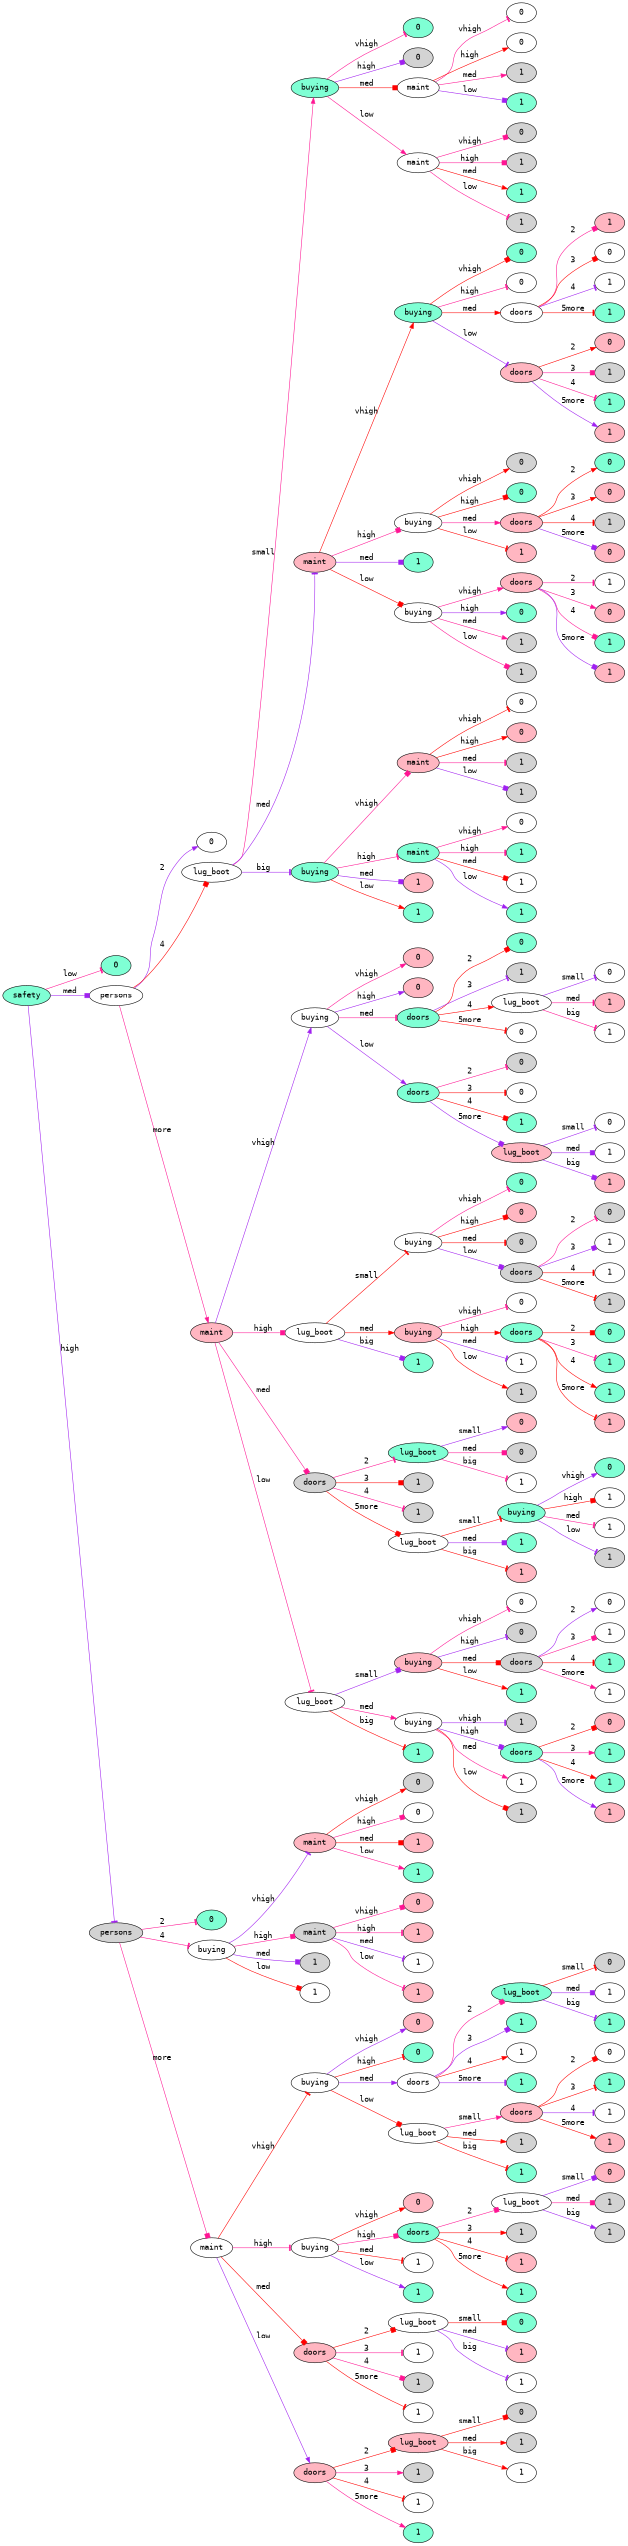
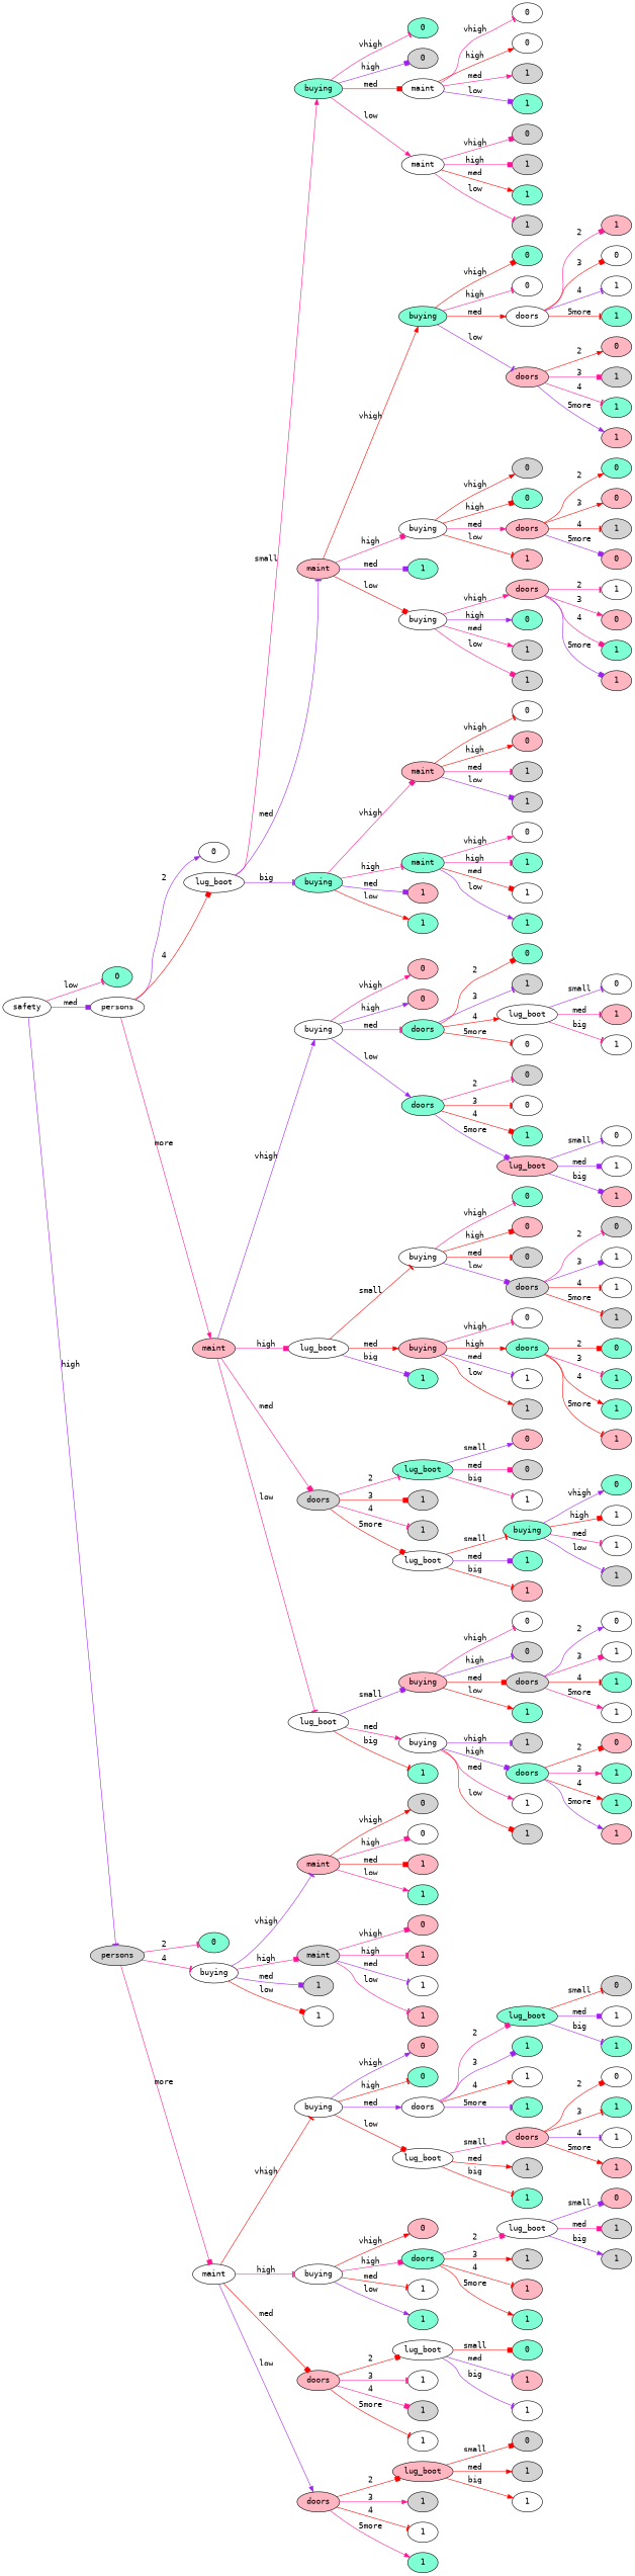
  digraph {
    rankdir=LR
    fontname="DejaVu Sans Mono"
    node [style=filled fillcolor=white fontname="DejaVu Sans Mono"]
    edge [color=red arrowhead=tee fontname="DejaVu Sans Mono"]
-   n1 [label=safety fillcolor=aquamarine]
+   n1 [label=safety]
    n2 [label=0 fillcolor=aquamarine]
    n3 [label=persons]
    n4 [label=persons fillcolor=lightgrey]
    n5 [label=0]
    n6 [label=lug_boot]
    n7 [label=maint fillcolor=lightpink]
    n8 [label=buying fillcolor=aquamarine]
    n9 [label=maint fillcolor=lightpink]
    n10 [label=buying fillcolor=aquamarine]
    n11 [label=0 fillcolor=aquamarine]
    n12 [label=0 fillcolor=lightgrey]
    n13 [label=maint]
    n14 [label=maint]
    n15 [label=0]
    n16 [label=0]
    n17 [label=1 fillcolor=lightgrey]
    n18 [label=1 fillcolor=aquamarine]
    n19 [label=0 fillcolor=lightgrey]
    n20 [label=1 fillcolor=lightgrey]
    n21 [label=1 fillcolor=aquamarine]
    n22 [label=1 fillcolor=lightgrey]
    n23 [label=buying fillcolor=aquamarine]
    n24 [label=buying]
    n25 [label=1 fillcolor=aquamarine]
    n26 [label=buying]
    n27 [label=0 fillcolor=aquamarine]
    n28 [label=0]
    n29 [label=doors]
    n30 [label=doors fillcolor=lightpink]
    n31 [label=1 fillcolor=lightpink]
    n32 [label=0]
    n33 [label=1]
    n34 [label=1 fillcolor=aquamarine]
    n35 [label=0 fillcolor=lightpink]
    n36 [label=1 fillcolor=lightgrey]
    n37 [label=1 fillcolor=aquamarine]
    n38 [label=1 fillcolor=lightpink]
    n39 [label=0 fillcolor=lightgrey]
    n40 [label=0 fillcolor=aquamarine]
    n41 [label=doors fillcolor=lightpink]
    n42 [label=1 fillcolor=lightpink]
    n43 [label=0 fillcolor=aquamarine]
    n44 [label=0 fillcolor=lightpink]
    n45 [label=1 fillcolor=lightgrey]
    n46 [label=0 fillcolor=lightpink]
    n47 [label=doors fillcolor=lightpink]
    n48 [label=0 fillcolor=aquamarine]
    n49 [label=1 fillcolor=lightgrey]
    n50 [label=1 fillcolor=lightgrey]
    n51 [label=1]
    n52 [label=0 fillcolor=lightpink]
    n53 [label=1 fillcolor=aquamarine]
    n54 [label=1 fillcolor=lightpink]
    n55 [label=maint fillcolor=lightpink]
    n56 [label=maint fillcolor=aquamarine]
    n57 [label=1 fillcolor=lightpink]
    n58 [label=1 fillcolor=aquamarine]
    n59 [label=0]
    n60 [label=0 fillcolor=lightpink]
    n61 [label=1 fillcolor=lightgrey]
    n62 [label=1 fillcolor=lightgrey]
    n63 [label=0]
    n64 [label=1 fillcolor=aquamarine]
    n65 [label=1]
    n66 [label=1 fillcolor=aquamarine]
    n67 [label=buying]
    n68 [label=lug_boot]
    n69 [label=doors fillcolor=lightgrey]
    n70 [label=lug_boot]
    n71 [label=0 fillcolor=lightpink]
    n72 [label=0 fillcolor=lightpink]
    n73 [label=doors fillcolor=aquamarine]
    n74 [label=doors fillcolor=aquamarine]
    n75 [label=0 fillcolor=aquamarine]
    n76 [label=1 fillcolor=lightgrey]
    n77 [label=lug_boot]
    n78 [label=0]
    n79 [label=0]
    n80 [label=1 fillcolor=lightpink]
    n81 [label=1]
    n82 [label=0 fillcolor=lightgrey]
    n83 [label=0]
    n84 [label=1 fillcolor=aquamarine]
    n85 [label=lug_boot fillcolor=lightpink]
    n86 [label=0]
    n87 [label=1]
    n88 [label=1 fillcolor=lightpink]
    n89 [label=buying]
    n90 [label=buying fillcolor=lightpink]
    n91 [label=1 fillcolor=aquamarine]
    n92 [label=0 fillcolor=aquamarine]
    n93 [label=0 fillcolor=lightpink]
    n94 [label=0 fillcolor=lightgrey]
    n95 [label=doors fillcolor=lightgrey]
    n96 [label=0 fillcolor=lightgrey]
    n97 [label=1]
    n98 [label=1]
    n99 [label=1 fillcolor=lightgrey]
    n100 [label=0]
    n101 [label=doors fillcolor=aquamarine]
    n102 [label=1]
    n103 [label=1 fillcolor=lightgrey]
    n104 [label=0 fillcolor=aquamarine]
    n105 [label=1 fillcolor=aquamarine]
    n106 [label=1 fillcolor=aquamarine]
    n107 [label=1 fillcolor=lightpink]
    n108 [label=lug_boot fillcolor=aquamarine]
    n109 [label=1 fillcolor=lightgrey]
    n110 [label=1 fillcolor=lightgrey]
    n111 [label=lug_boot]
    n112 [label=0 fillcolor=lightpink]
    n113 [label=0 fillcolor=lightgrey]
    n114 [label=1]
    n115 [label=buying fillcolor=aquamarine]
    n116 [label=1 fillcolor=aquamarine]
    n117 [label=1 fillcolor=lightpink]
    n118 [label=0 fillcolor=aquamarine]
    n119 [label=1]
    n120 [label=1]
    n121 [label=1 fillcolor=lightgrey]
    n122 [label=buying fillcolor=lightpink]
    n123 [label=buying]
    n124 [label=1 fillcolor=aquamarine]
    n125 [label=0]
    n126 [label=0 fillcolor=lightgrey]
    n127 [label=doors fillcolor=lightgrey]
    n128 [label=1 fillcolor=aquamarine]
    n129 [label=0]
    n130 [label=1]
    n131 [label=1 fillcolor=aquamarine]
    n132 [label=1]
    n133 [label=1 fillcolor=lightgrey]
    n134 [label=doors fillcolor=aquamarine]
    n135 [label=1]
    n136 [label=1 fillcolor=lightgrey]
    n137 [label=0 fillcolor=lightpink]
    n138 [label=1 fillcolor=aquamarine]
    n139 [label=1 fillcolor=aquamarine]
    n140 [label=1 fillcolor=lightpink]
    n141 [label=0 fillcolor=aquamarine]
    n142 [label=buying]
    n143 [label=maint]
    n144 [label=maint fillcolor=lightpink]
    n145 [label=maint fillcolor=lightgrey]
    n146 [label=1 fillcolor=lightgrey]
    n147 [label=1]
    n148 [label=0 fillcolor=lightgrey]
    n149 [label=0]
    n150 [label=1 fillcolor=lightpink]
    n151 [label=1 fillcolor=aquamarine]
    n152 [label=0 fillcolor=lightpink]
    n153 [label=1 fillcolor=lightpink]
    n154 [label=1]
    n155 [label=1 fillcolor=lightpink]
    n156 [label=buying]
    n157 [label=buying]
    n158 [label=doors fillcolor=lightpink]
    n159 [label=doors fillcolor=lightpink]
    n160 [label=0 fillcolor=lightpink]
    n161 [label=0 fillcolor=aquamarine]
    n162 [label=doors]
    n163 [label=lug_boot]
    n164 [label=lug_boot fillcolor=aquamarine]
    n165 [label=1 fillcolor=aquamarine]
    n166 [label=1]
    n167 [label=1 fillcolor=aquamarine]
    n168 [label=0 fillcolor=lightgrey]
    n169 [label=1]
    n170 [label=1 fillcolor=aquamarine]
    n171 [label=doors fillcolor=lightpink]
    n172 [label=1 fillcolor=lightgrey]
    n173 [label=1 fillcolor=aquamarine]
    n174 [label=0]
    n175 [label=1 fillcolor=aquamarine]
    n176 [label=1]
    n177 [label=1 fillcolor=lightpink]
    n178 [label=0 fillcolor=lightpink]
    n179 [label=doors fillcolor=aquamarine]
    n180 [label=1]
    n181 [label=1 fillcolor=aquamarine]
    n182 [label=lug_boot]
    n183 [label=1 fillcolor=lightgrey]
    n184 [label=1 fillcolor=lightpink]
    n185 [label=1 fillcolor=aquamarine]
    n186 [label=0 fillcolor=lightpink]
    n187 [label=1 fillcolor=lightgrey]
    n188 [label=1 fillcolor=lightgrey]
    n189 [label=lug_boot]
    n190 [label=1]
    n191 [label=1 fillcolor=lightgrey]
    n192 [label=1]
    n193 [label=0 fillcolor=aquamarine]
    n194 [label=1 fillcolor=lightpink]
    n195 [label=1]
    n196 [label=lug_boot fillcolor=lightpink]
    n197 [label=1 fillcolor=lightgrey]
    n198 [label=1]
    n199 [label=1 fillcolor=aquamarine]
    n200 [label=0 fillcolor=lightgrey]
    n201 [label=1 fillcolor=lightgrey]
    n202 [label=1]
    n1 -> n2 [label=low color=deeppink]
    n1 -> n3 [label=med color=purple arrowhead=box]
    n1 -> n4 [label=high color=purple]
    n3 -> n5 [label=2 color=purple arrowhead=normal]
    n3 -> n6 [label=4 arrowhead=box]
    n3 -> n7 [label=more color=deeppink arrowhead=normal]
    n4 -> n141 [label=2 color=deeppink]
    n4 -> n142 [label=4 color=deeppink]
    n4 -> n143 [label=more color=deeppink arrowhead=box]
    n6 -> n8 [label=small color=deeppink arrowhead=normal]
    n6 -> n9 [label=med color=purple]
    n6 -> n10 [label=big color=purple]
    n7 -> n67 [label=vhigh color=purple arrowhead=normal]
    n7 -> n68 [label=high color=deeppink arrowhead=box]
    n7 -> n69 [label=med color=deeppink arrowhead=box]
    n7 -> n70 [label=low color=deeppink]
    n8 -> n11 [label=vhigh color=deeppink]
    n8 -> n12 [label=high color=purple arrowhead=box]
    n8 -> n13 [label=med arrowhead=box]
    n8 -> n14 [label=low color=deeppink arrowhead=normal]
    n9 -> n23 [label=vhigh arrowhead=normal]
    n9 -> n24 [label=high color=deeppink arrowhead=box]
    n9 -> n25 [label=med color=purple arrowhead=box]
    n9 -> n26 [label=low arrowhead=box]
    n10 -> n55 [label=vhigh color=deeppink arrowhead=box]
    n10 -> n56 [label=high color=deeppink]
    n10 -> n57 [label=med color=purple arrowhead=box]
    n10 -> n58 [label=low arrowhead=normal]
    n13 -> n15 [label=vhigh color=deeppink]
    n13 -> n16 [label=high arrowhead=normal]
    n13 -> n17 [label=med color=deeppink arrowhead=normal]
    n13 -> n18 [label=low color=purple arrowhead=box]
    n14 -> n19 [label=vhigh color=deeppink arrowhead=box]
    n14 -> n20 [label=high color=deeppink arrowhead=box]
    n14 -> n21 [label=med arrowhead=normal]
    n14 -> n22 [label=low color=deeppink]
    n23 -> n27 [label=vhigh arrowhead=box]
    n23 -> n28 [label=high color=deeppink]
    n23 -> n29 [label=med arrowhead=normal]
    n23 -> n30 [label=low color=purple]
    n24 -> n39 [label=vhigh arrowhead=normal]
    n24 -> n40 [label=high arrowhead=box]
    n24 -> n41 [label=med color=deeppink arrowhead=normal]
    n24 -> n42 [label=low]
    n26 -> n47 [label=vhigh color=deeppink arrowhead=normal]
    n26 -> n48 [label=high color=purple arrowhead=normal]
    n26 -> n49 [label=med color=deeppink arrowhead=normal]
    n26 -> n50 [label=low color=deeppink arrowhead=box]
    n29 -> n31 [label=2 color=deeppink arrowhead=box]
    n29 -> n32 [label=3 arrowhead=box]
    n29 -> n33 [label=4 color=purple]
    n29 -> n34 [label="5more"]
    n30 -> n35 [label=2 arrowhead=normal]
    n30 -> n36 [label=3 color=deeppink arrowhead=box]
    n30 -> n37 [label=4 color=deeppink]
    n30 -> n38 [label="5more" color=purple arrowhead=normal]
    n41 -> n43 [label=2 arrowhead=normal]
    n41 -> n44 [label=3 arrowhead=normal]
    n41 -> n45 [label=4]
    n41 -> n46 [label="5more" color=purple arrowhead=box]
    n47 -> n51 [label=2 color=deeppink]
    n47 -> n52 [label=3 color=deeppink arrowhead=normal]
    n47 -> n53 [label=4 color=deeppink arrowhead=box]
    n47 -> n54 [label="5more" color=purple arrowhead=box]
    n55 -> n59 [label=vhigh]
    n55 -> n60 [label=high arrowhead=normal]
    n55 -> n61 [label=med color=deeppink]
    n55 -> n62 [label=low color=purple arrowhead=box]
    n56 -> n63 [label=vhigh color=deeppink arrowhead=normal]
    n56 -> n64 [label=high color=deeppink]
    n56 -> n65 [label=med arrowhead=box]
    n56 -> n66 [label=low color=purple arrowhead=normal]
    n67 -> n71 [label=vhigh color=deeppink arrowhead=normal]
    n67 -> n72 [label=high color=purple arrowhead=normal]
    n67 -> n73 [label=med color=deeppink]
    n67 -> n74 [label=low color=purple arrowhead=normal]
    n68 -> n89 [label=small]
    n68 -> n90 [label=med arrowhead=normal]
    n68 -> n91 [label=big color=purple arrowhead=box]
    n69 -> n108 [label=2 color=deeppink]
    n69 -> n109 [label=3 arrowhead=box]
    n69 -> n110 [label=4 color=deeppink]
    n69 -> n111 [label="5more" arrowhead=box]
    n70 -> n122 [label=small color=purple arrowhead=box]
    n70 -> n123 [label=med color=deeppink arrowhead=normal]
    n70 -> n124 [label=big]
    n73 -> n75 [label=2 arrowhead=box]
    n73 -> n76 [label=3 color=purple]
    n73 -> n77 [label=4 arrowhead=normal]
    n73 -> n78 [label="5more"]
    n74 -> n82 [label=2 color=deeppink]
    n74 -> n83 [label=3]
    n74 -> n84 [label=4 arrowhead=box]
    n74 -> n85 [label="5more" color=purple arrowhead=box]
    n77 -> n79 [label=small color=purple]
    n77 -> n80 [label=med color=deeppink]
    n77 -> n81 [label=big color=deeppink]
    n85 -> n86 [label=small color=purple]
    n85 -> n87 [label=med color=purple arrowhead=box]
    n85 -> n88 [label=big color=purple arrowhead=box]
    n89 -> n92 [label=vhigh color=deeppink]
    n89 -> n93 [label=high arrowhead=box]
    n89 -> n94 [label=med]
    n89 -> n95 [label=low color=purple arrowhead=box]
    n90 -> n100 [label=vhigh color=deeppink]
    n90 -> n101 [label=high arrowhead=normal]
    n90 -> n102 [label=med color=purple]
    n90 -> n103 [label=low arrowhead=normal]
    n95 -> n96 [label=2 color=deeppink]
    n95 -> n97 [label=3 color=purple arrowhead=box]
    n95 -> n98 [label=4]
    n95 -> n99 [label="5more"]
    n101 -> n104 [label=2 arrowhead=box]
    n101 -> n105 [label=3 color=deeppink]
    n101 -> n106 [label=4 arrowhead=normal]
    n101 -> n107 [label="5more"]
    n108 -> n112 [label=small color=purple arrowhead=normal]
    n108 -> n113 [label=med color=deeppink arrowhead=box]
    n108 -> n114 [label=big color=deeppink]
    n111 -> n115 [label=small]
    n111 -> n116 [label=med color=purple arrowhead=box]
    n111 -> n117 [label=big]
    n115 -> n118 [label=vhigh color=purple arrowhead=normal]
    n115 -> n119 [label=high arrowhead=box]
    n115 -> n120 [label=med color=deeppink]
    n115 -> n121 [label=low color=purple]
    n122 -> n125 [label=vhigh color=deeppink]
    n122 -> n126 [label=high color=purple]
    n122 -> n127 [label=med arrowhead=box]
    n122 -> n128 [label=low arrowhead=normal]
    n123 -> n133 [label=vhigh color=purple]
    n123 -> n134 [label=high color=purple arrowhead=box]
    n123 -> n135 [label=med color=deeppink arrowhead=normal]
    n123 -> n136 [label=low arrowhead=box]
    n127 -> n129 [label=2 color=purple arrowhead=normal]
    n127 -> n130 [label=3 color=deeppink arrowhead=box]
    n127 -> n131 [label=4]
    n127 -> n132 [label="5more" color=deeppink arrowhead=normal]
    n134 -> n137 [label=2 arrowhead=box]
    n134 -> n138 [label=3 color=deeppink arrowhead=normal]
    n134 -> n139 [label=4 arrowhead=normal]
    n134 -> n140 [label="5more" color=purple arrowhead=normal]
    n142 -> n144 [label=vhigh color=purple]
    n142 -> n145 [label=high color=deeppink arrowhead=box]
    n142 -> n146 [label=med color=purple arrowhead=box]
    n142 -> n147 [label=low arrowhead=box]
    n143 -> n156 [label=vhigh]
    n143 -> n157 [label=high color=deeppink]
    n143 -> n158 [label=med arrowhead=box]
    n143 -> n159 [label=low color=purple arrowhead=normal]
    n144 -> n148 [label=vhigh arrowhead=normal]
    n144 -> n149 [label=high color=deeppink arrowhead=box]
    n144 -> n150 [label=med arrowhead=box]
    n144 -> n151 [label=low color=deeppink arrowhead=normal]
    n145 -> n152 [label=vhigh color=deeppink arrowhead=box]
    n145 -> n153 [label=high color=deeppink]
    n145 -> n154 [label=med color=purple]
    n145 -> n155 [label=low color=deeppink]
    n156 -> n160 [label=vhigh color=purple arrowhead=normal]
    n156 -> n161 [label=high]
    n156 -> n162 [label=med color=purple arrowhead=normal]
    n156 -> n163 [label=low arrowhead=box]
    n157 -> n178 [label=vhigh arrowhead=normal]
    n157 -> n179 [label=high color=deeppink arrowhead=box]
    n157 -> n180 [label=med]
    n157 -> n181 [label=low color=purple arrowhead=normal]
    n158 -> n189 [label=2 arrowhead=box]
    n158 -> n190 [label=3 color=deeppink]
    n158 -> n191 [label=4 color=deeppink arrowhead=box]
    n158 -> n192 [label="5more"]
    n159 -> n196 [label=2 arrowhead=box]
    n159 -> n197 [label=3 color=deeppink arrowhead=normal]
    n159 -> n198 [label=4]
    n159 -> n199 [label="5more" color=deeppink arrowhead=normal]
    n162 -> n164 [label=2 color=deeppink arrowhead=box]
    n162 -> n165 [label=3 color=purple arrowhead=box]
    n162 -> n166 [label=4 arrowhead=normal]
    n162 -> n167 [label="5more" color=purple]
    n163 -> n171 [label=small color=deeppink arrowhead=normal]
    n163 -> n172 [label=med arrowhead=normal]
    n163 -> n173 [label=big]
    n164 -> n168 [label=small]
    n164 -> n169 [label=med color=purple arrowhead=box]
    n164 -> n170 [label=big color=purple]
    n171 -> n174 [label=2 arrowhead=box]
    n171 -> n175 [label=3]
    n171 -> n176 [label=4 color=purple]
    n171 -> n177 [label="5more" arrowhead=normal]
    n179 -> n182 [label=2 color=deeppink arrowhead=box]
    n179 -> n183 [label=3 arrowhead=normal]
    n179 -> n184 [label=4]
    n179 -> n185 [label="5more" arrowhead=normal]
    n182 -> n186 [label=small color=purple arrowhead=box]
    n182 -> n187 [label=med color=deeppink arrowhead=box]
    n182 -> n188 [label=big color=purple arrowhead=normal]
    n189 -> n193 [label=small arrowhead=box]
    n189 -> n194 [label=med color=purple]
    n189 -> n195 [label=big color=purple]
    n196 -> n200 [label=small arrowhead=box]
    n196 -> n201 [label=med arrowhead=normal]
    n196 -> n202 [label=big arrowhead=normal]
  }
